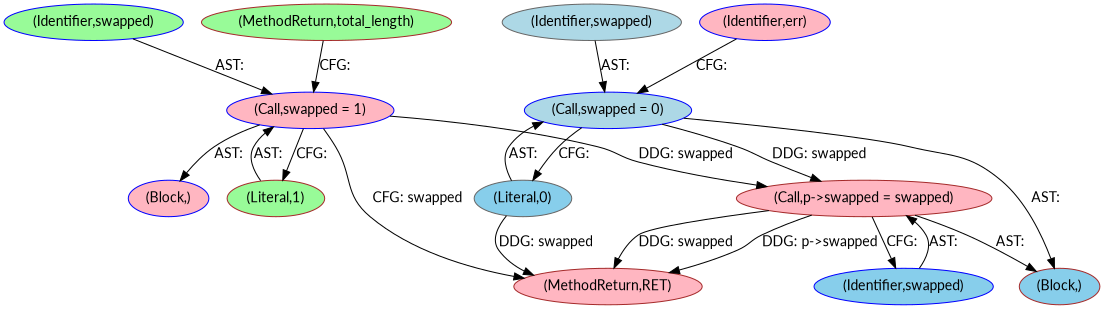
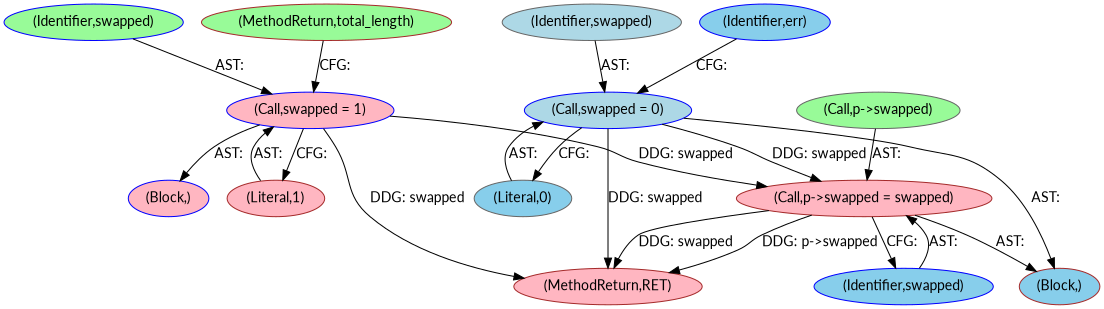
  digraph {
    fontname=Lato
    node [color=blue fillcolor=lightpink fontname=Lato style=filled]
    edge [fontname=Lato]
    n1 [color=brown label="(Call,p->swapped = swapped)"]
    n2 [fillcolor=skyblue label="(Identifier,swapped)"]
    n3 [color=brown fillcolor=skyblue label="(Block,)"]
    n4 [color=brown label="(MethodReturn,RET)"]
    n5 [label="(Call,swapped = 1)"]
-   n6 [color=brown fillcolor=palegreen label="(Literal,1)"]
+   n6 [color=brown label="(Literal,1)"]
    n7 [label="(Block,)"]
    n8 [fillcolor=lightblue label="(Call,swapped = 0)"]
    n9 [color=gray40 fillcolor=skyblue label="(Literal,0)"]
+   n10 [color=gray40 fillcolor=palegreen label="(Call,p->swapped)"]
    n11 [color=gray40 fillcolor=lightblue label="(Identifier,swapped)"]
    n12 [fillcolor=palegreen label="(Identifier,swapped)"]
    n13 [color=brown fillcolor=palegreen label="(MethodReturn,total_length)"]
-   n14 [label="(Identifier,err)"]
+   n14 [fillcolor=skyblue label="(Identifier,err)"]
    n1 -> n2 [label="CFG: "]
    n1 -> n3 [label="AST: "]
    n1 -> n4 [label="DDG: p->swapped"]
    n1 -> n4 [label="DDG: swapped"]
    n2 -> n1 [label="AST: "]
    n5 -> n1 [label="DDG: swapped"]
-   n5 -> n4 [label="CFG: swapped"]
+   n5 -> n4 [label="DDG: swapped"]
    n5 -> n6 [label="CFG: "]
    n5 -> n7 [label="AST: "]
    n6 -> n5 [label="AST: "]
    n8 -> n1 [label="DDG: swapped"]
    n8 -> n3 [label="AST: "]
-   n9 -> n4 [label="DDG: swapped"]
+   n8 -> n4 [label="DDG: swapped"]
    n8 -> n9 [label="CFG: "]
    n9 -> n8 [label="AST: "]
+   n10 -> n1 [label="AST: "]
    n11 -> n8 [label="AST: "]
    n12 -> n5 [label="AST: "]
    n13 -> n5 [label="CFG: "]
    n14 -> n8 [label="CFG: "]
  }
